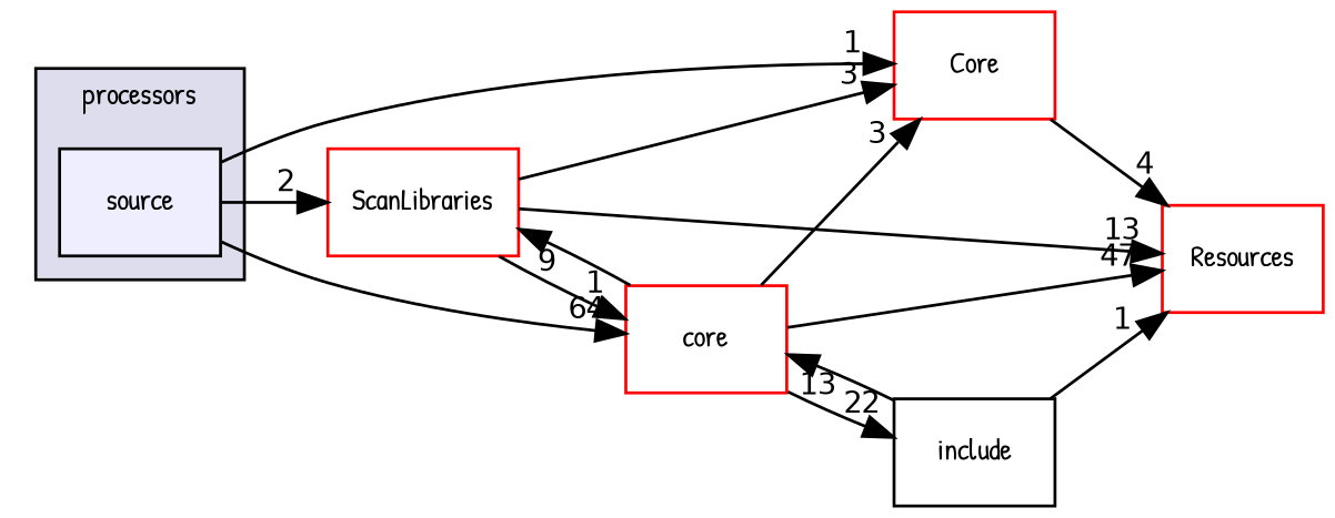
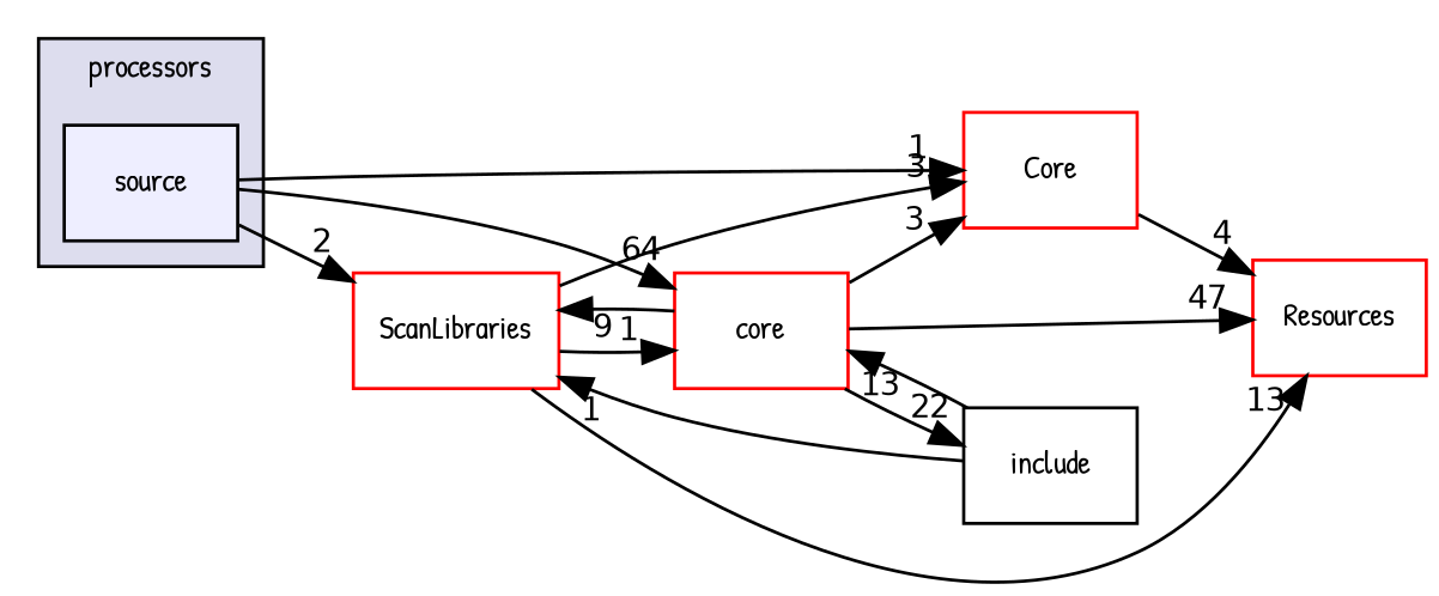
  digraph {
    compound=true
    fontname="Patrick Hand"
    rankdir=LR
    node [fillcolor=white fontname="Patrick Hand" fontsize=10 shape=box style=filled color=red]
    edge [fontname="Patrick Hand" headlabel=1 labeldistance=1.5 labelfontname=Helvetica labelfontsize=10]
    n1 [fillcolor="#eeeeff" label=source pencolor=black color=""]
    n2 [label=ScanLibraries]
    n3 [label=Core]
    n4 [label=core]
    n5 [label=Resources]
    n6 [label=include fillcolor="" style="" color=""]
    subgraph cluster_1 {
      bgcolor="#ddddee"
      fontsize=10
      label=processors
      pencolor=black
      n1
    }
    n1 -> n2 [headlabel=2]
    n1 -> n3
    n1 -> n4 [headlabel=64]
    n2 -> n3 [headlabel=3]
    n2 -> n4
    n2 -> n5 [headlabel=13]
    n3 -> n5 [headlabel=4]
    n4 -> n2 [headlabel=9]
    n4 -> n3 [headlabel=3]
    n4 -> n5 [headlabel=47]
    n4 -> n6 [headlabel=22]
-   n6 -> n5
+   n6 -> n2
    n6 -> n4 [headlabel=13]
  }
